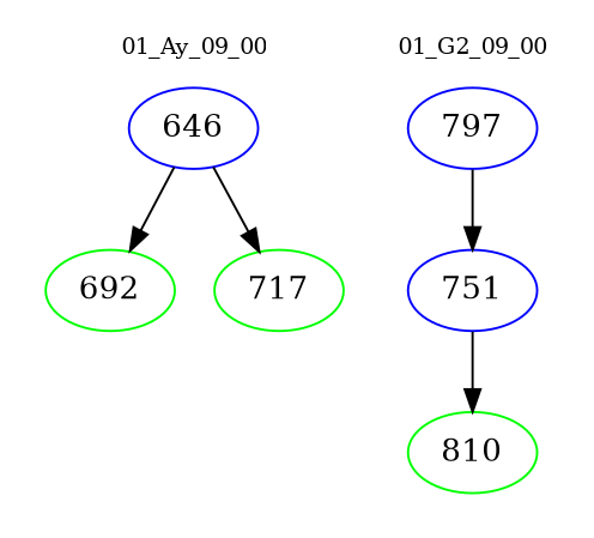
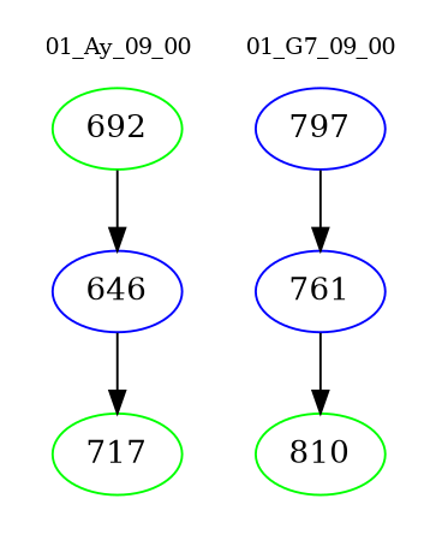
  digraph {
    node [color=green]
    edge [color=black]
    n1 [label=692]
    n2 [color=blue label=646]
    n3 [label=717]
    n4 [color=blue label=797]
-   n5 [color=blue label=751]
+   n5 [color=blue label=761]
    n6 [label=810]
    subgraph cluster_1 {
      color=white
      fontsize=10
      label="01_Ay_09_00"
      n1
      n2
      n3
    }
    subgraph cluster_2 {
      color=white
      fontsize=10
-     label="01_G2_09_00"
+     label="01_G7_09_00"
      n4
      n5
      n6
    }
-   n2 -> n1
+   n1 -> n2
    n2 -> n3
    n4 -> n5
    n5 -> n6
  }
